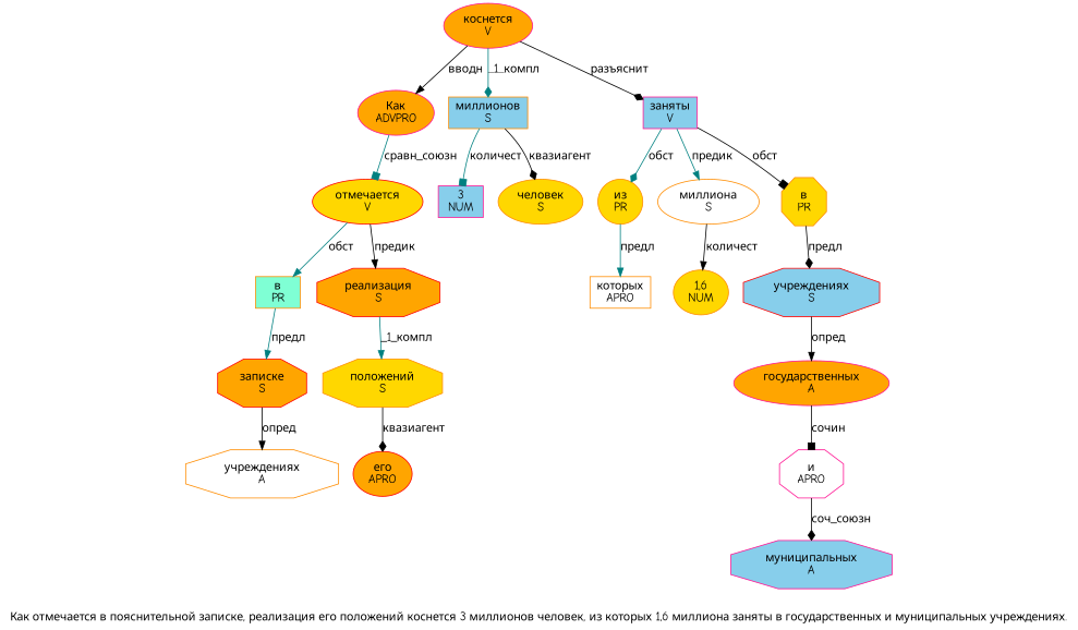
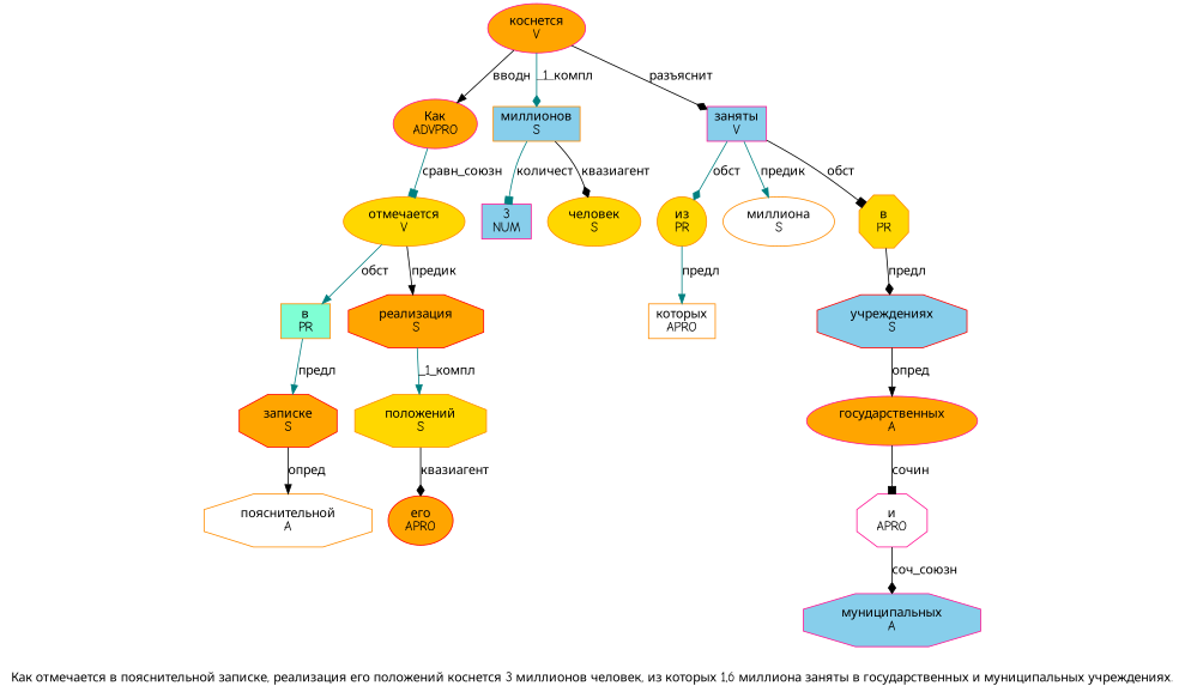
  digraph {
    fontname="Comic Neue"
    label="Как отмечается в пояснительной записке, реализация его положений коснется 3 миллионов человек, из которых 1,6 миллиона заняты в государственных и муниципальных учреждениях."
    node [color=darkorange fillcolor=orange fontname="Comic Neue" penwidth=1 shape=ellipse style=filled]
    edge [arrowhead=normal color=black fontname="Comic Neue"]
    n1 [color=deeppink label="Как\nADVPRO"]
-   n2 [color=red fillcolor=gold label="отмечается\nV"]
+   n2 [fillcolor=gold label="отмечается\nV"]
    n3 [fillcolor=aquamarine label="в\nPR" shape=box]
    n4 [color=red label="реализация\nS" shape=octagon]
    n5 [color=red label="записке\nS" shape=octagon]
    n6 [fillcolor=gold label="положений\nS" shape=octagon]
-   n7 [fillcolor=white label="учреждениях\nA" shape=octagon]
+   n7 [fillcolor=white label="пояснительной\nA" shape=octagon]
    n8 [color=red label="его\nAPRO"]
    n9 [color=deeppink label="коснется\nV"]
    n10 [fillcolor=skyblue label="миллионов\nS" shape=box]
    n11 [color=deeppink fillcolor=skyblue label="заняты\nV" shape=box]
    n12 [color=deeppink fillcolor=skyblue label="3\nNUM" shape=box]
    n13 [fillcolor=gold label="человек\nS"]
    n14 [fillcolor=gold label="из\nPR"]
    n15 [fillcolor=white label="миллиона\nS"]
    n16 [fillcolor=gold label="в\nPR" shape=octagon]
    n17 [fillcolor=white label="которых\nAPRO" shape=box]
-   n18 [fillcolor=gold label="1,6\nNUM"]
    n19 [color=red fillcolor=skyblue label="учреждениях\nS" shape=octagon]
    n20 [color=deeppink label="государственных\nA"]
    n21 [color=deeppink fillcolor=white label="и\nAPRO" shape=octagon]
    n22 [color=deeppink fillcolor=skyblue label="муниципальных\nA" shape=octagon]
    n1 -> n2 [arrowhead=box color=teal label="сравн_союзн"]
    n2 -> n3 [color=teal label="обст"]
    n2 -> n4 [label="предик"]
    n3 -> n5 [color=teal label="предл"]
    n4 -> n6 [color=teal label="_1_компл"]
    n5 -> n7 [label="опред"]
    n6 -> n8 [arrowhead=diamond label="квазиагент"]
    n9 -> n1 [label="вводн"]
    n9 -> n10 [arrowhead=diamond color=teal label="_1_компл"]
    n9 -> n11 [arrowhead=diamond label="разъяснит"]
    n10 -> n12 [arrowhead=box color=teal label="количест"]
    n10 -> n13 [arrowhead=diamond label="квазиагент"]
    n11 -> n14 [arrowhead=diamond color=teal label="обст"]
    n11 -> n15 [color=teal label="предик"]
    n11 -> n16 [arrowhead=box label="обст"]
    n14 -> n17 [color=teal label="предл"]
-   n15 -> n18 [label="количест"]
    n16 -> n19 [arrowhead=diamond label="предл"]
    n19 -> n20 [label="опред"]
    n20 -> n21 [arrowhead=box label="сочин"]
    n21 -> n22 [arrowhead=diamond label="соч_союзн"]
  }
